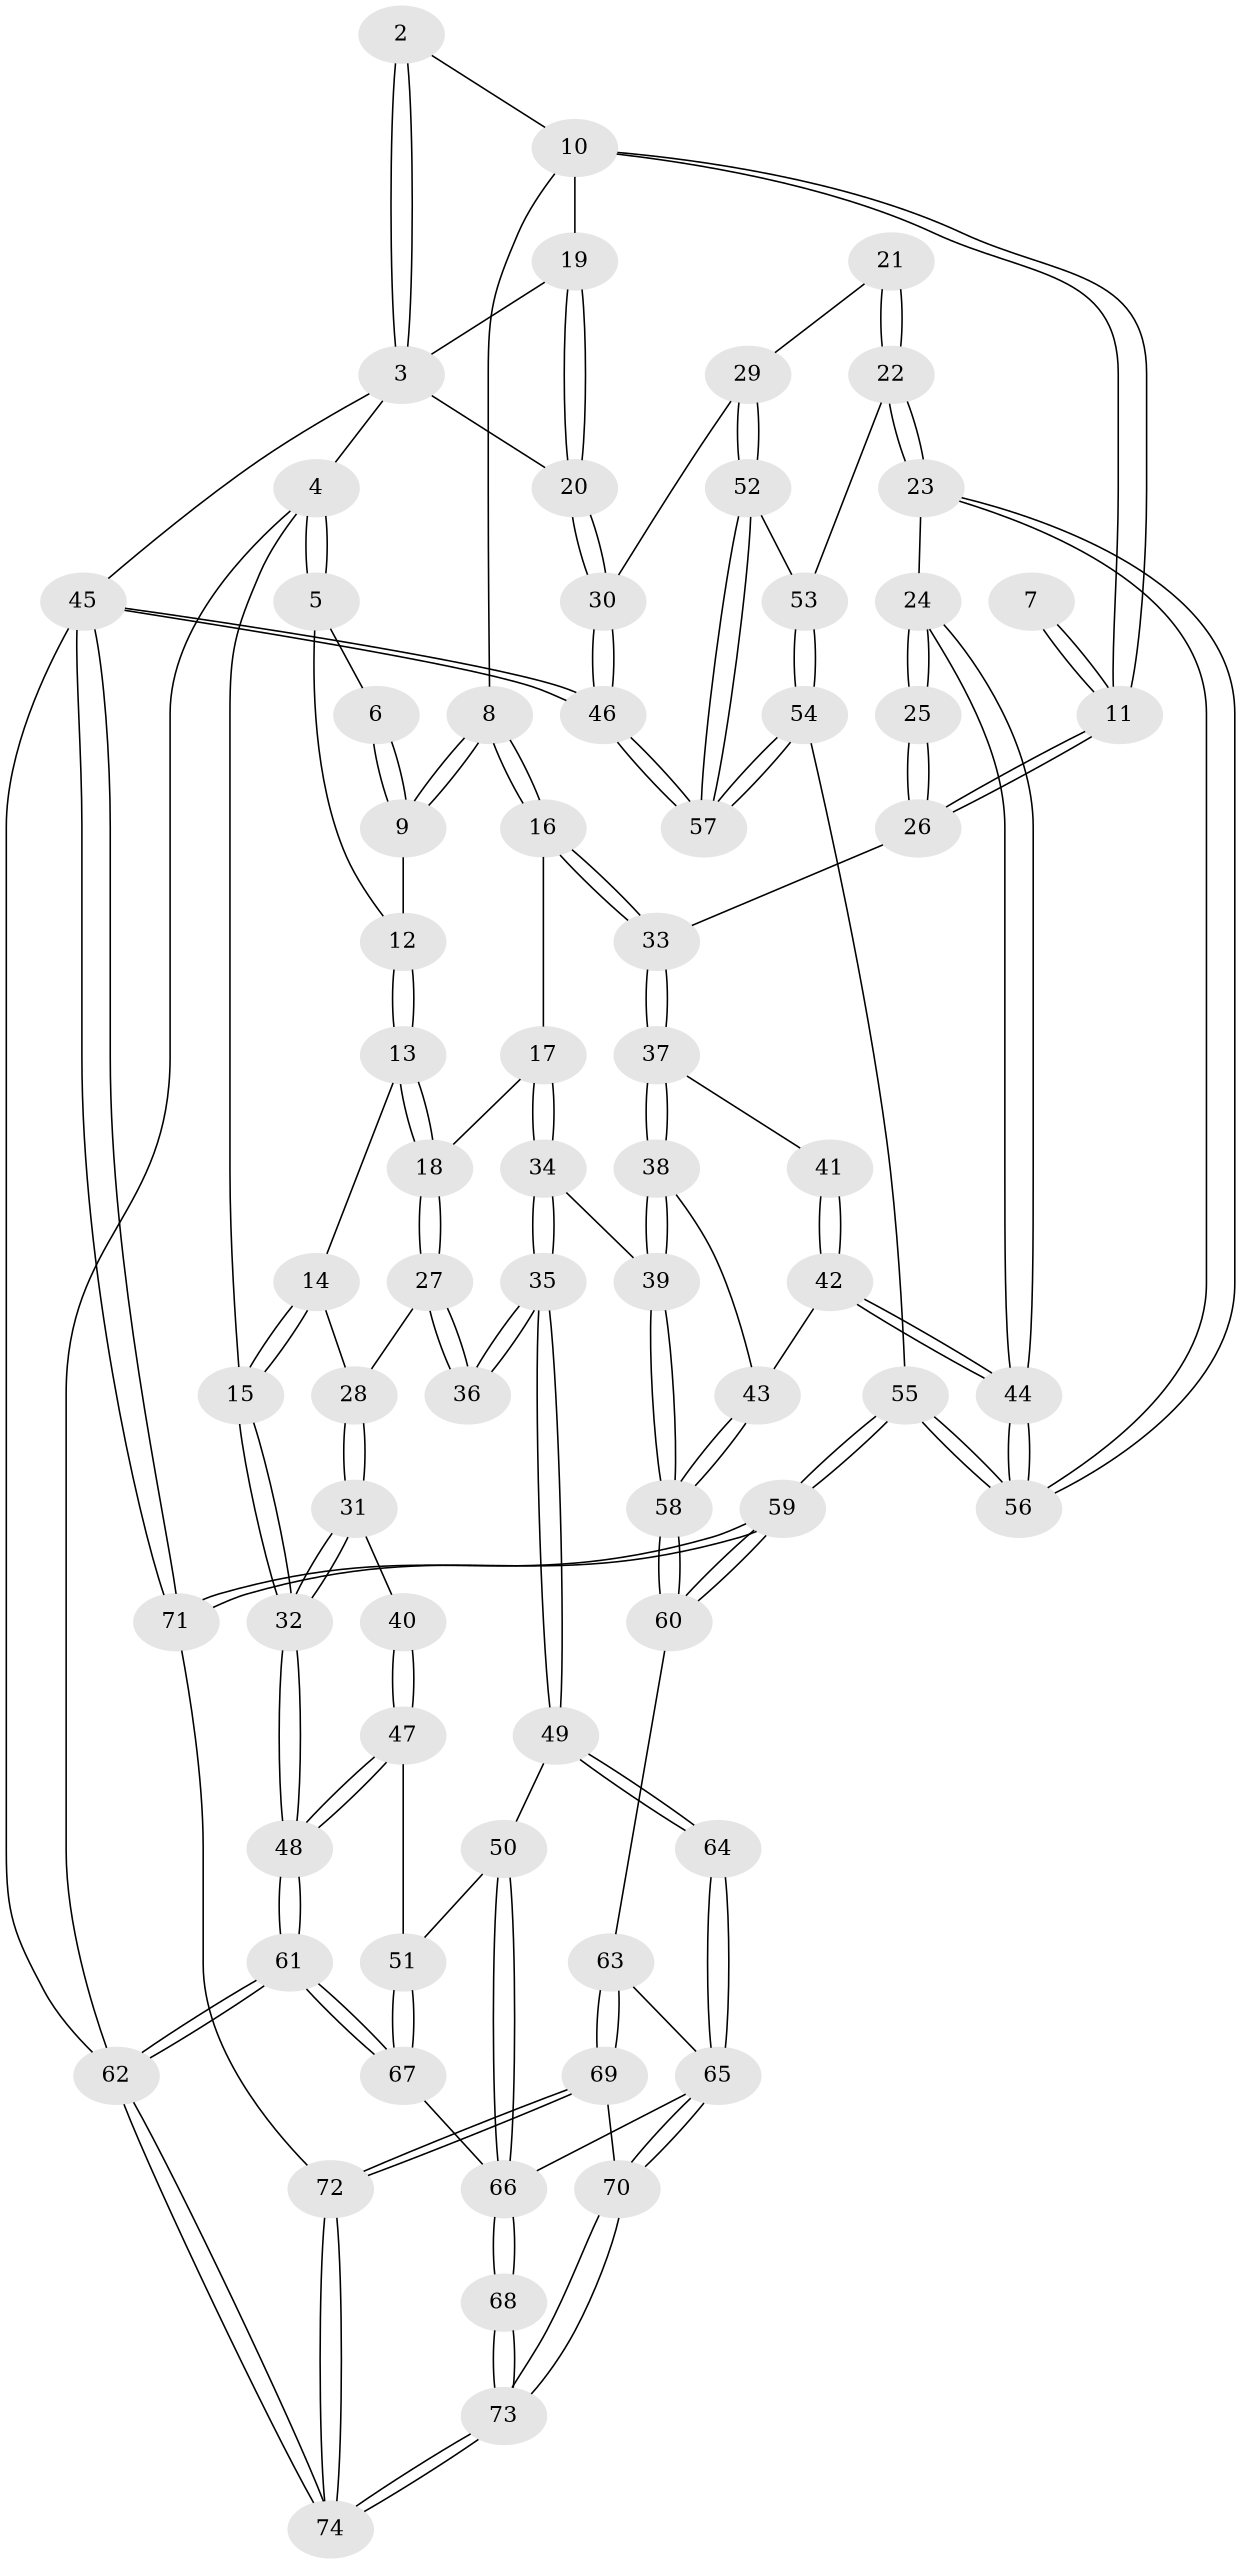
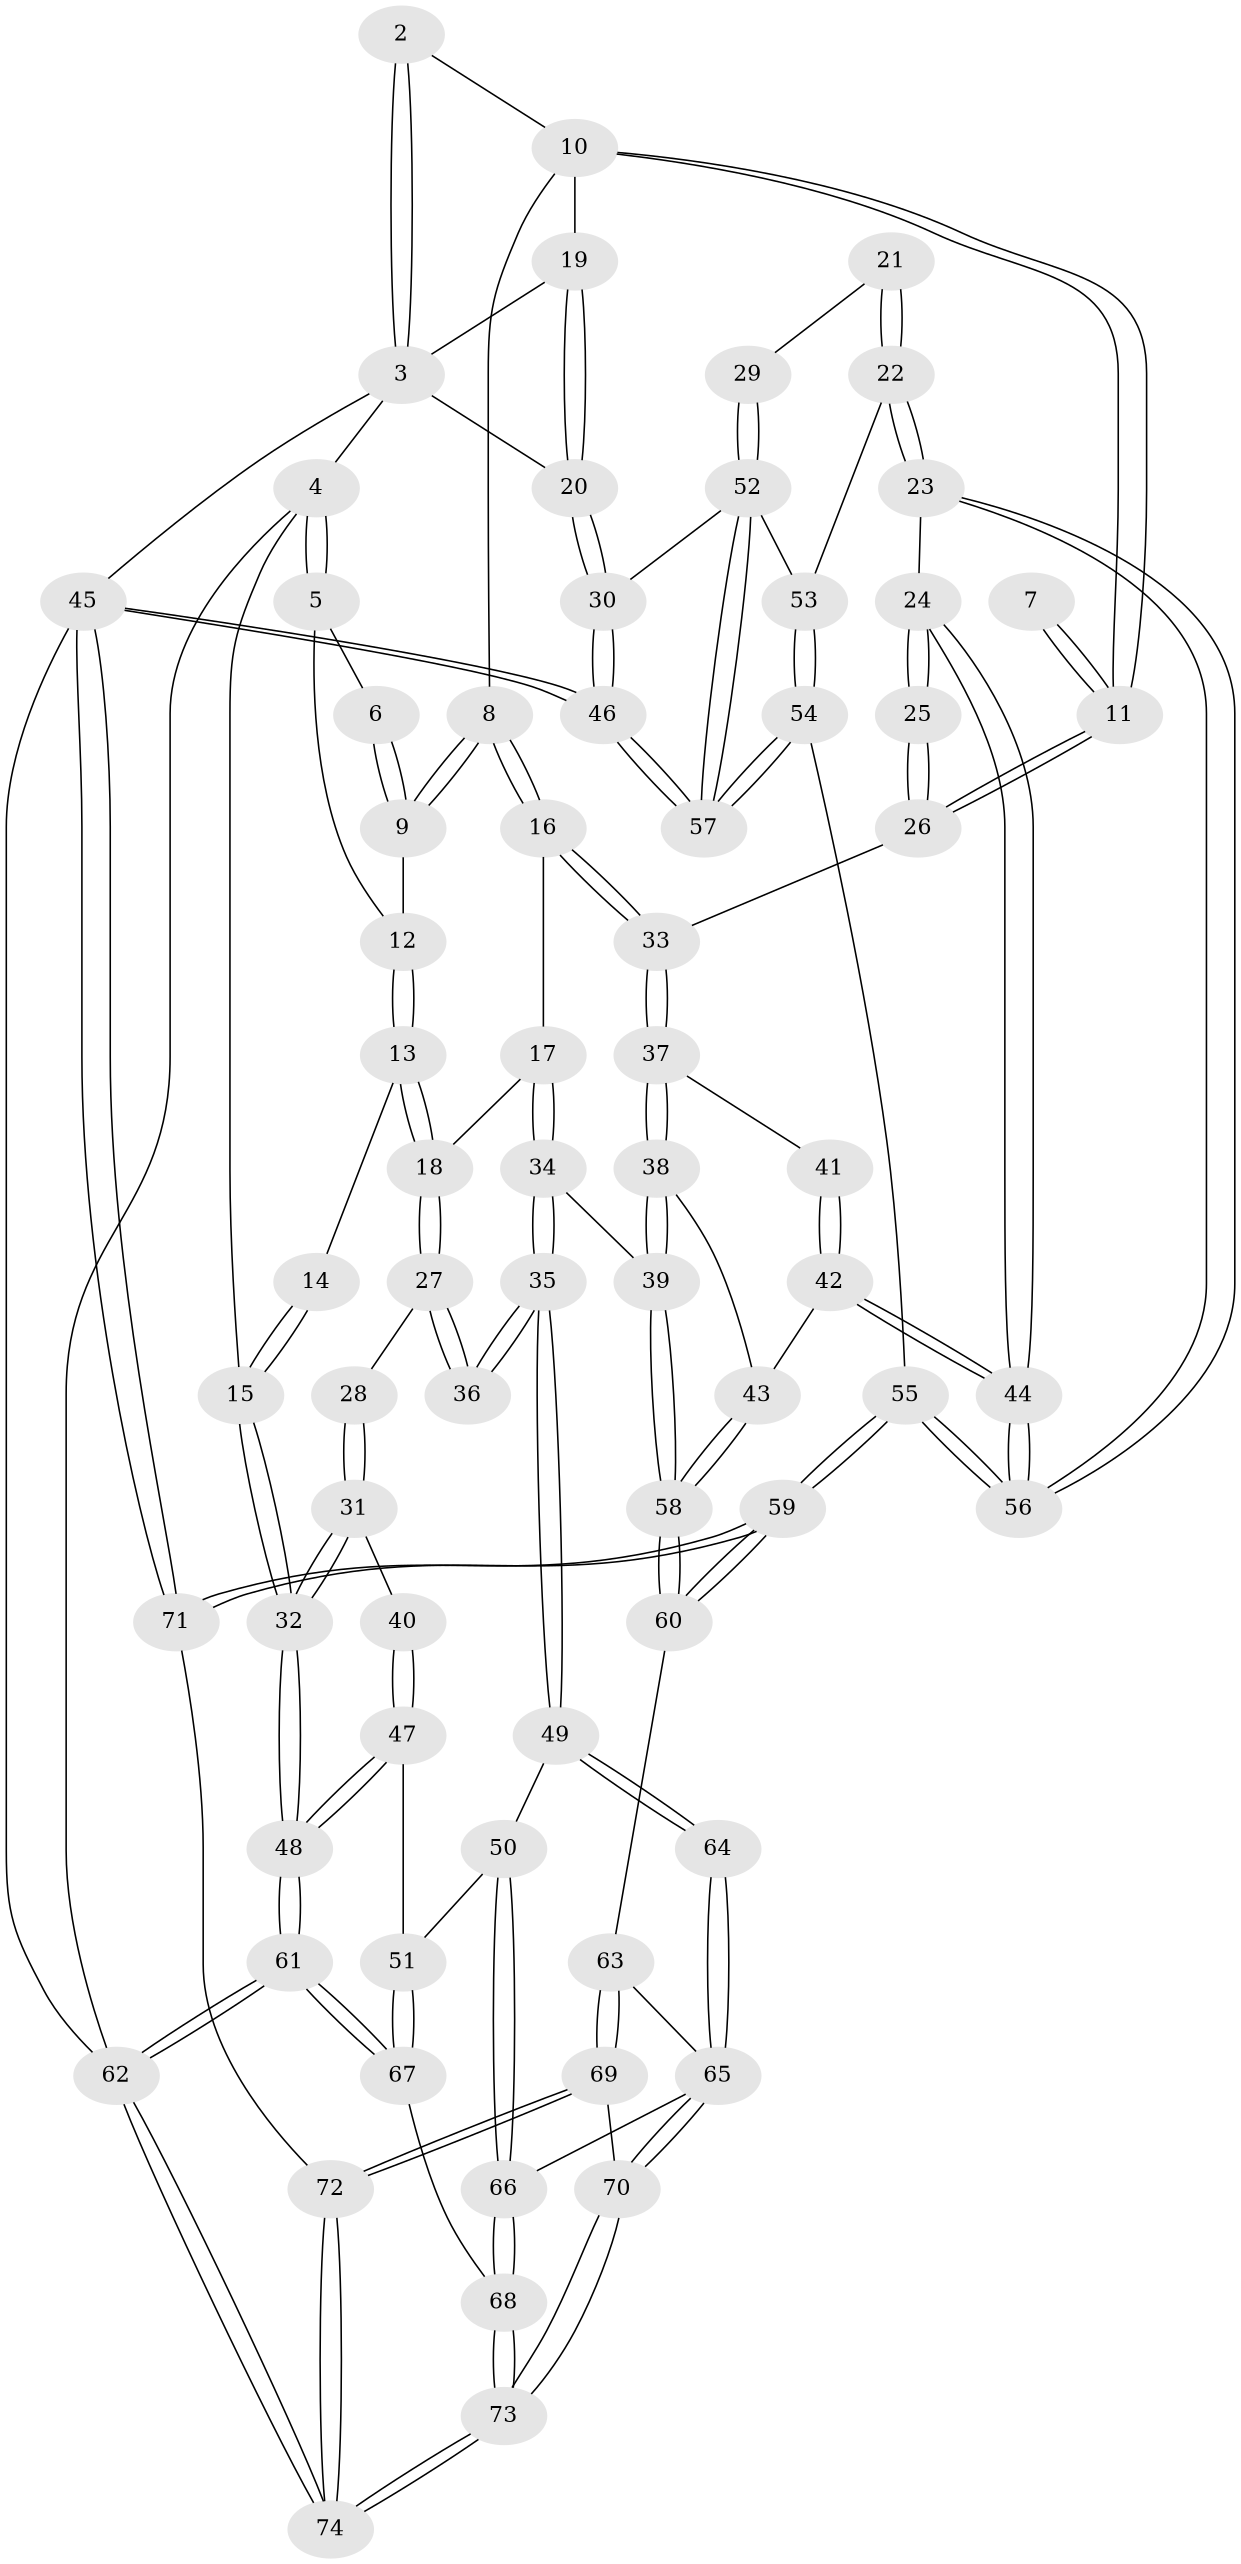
  graph {
    node [color=gray90 style=filled]
    2
    3
    10
    7
    11
    4
    20
    45
    8
    19
    5
    15
    62
    30
    46
    71
    6
    12
    32
    74
    9
    13
    16
    26
    17
    33
    14
    18
    28
    27
    31
    48
    34
    37
    35
    39
    36
    21
    22
    29
    23
    53
    52
    24
    56
    54
    25
    44
    41
    42
    40
    57
    47
    61
    38
    49
    58
    50
    64
    43
    60
    51
    72
    67
    66
    65
    68
    55
    59
    63
    69
    70
    73
    2 -- 3
    2 -- 3
    2 -- 10
    3 -- 4
    3 -- 20
    3 -- 45
    10 -- 11
    10 -- 11
    10 -- 8
    10 -- 19
    7 -- 11
    7 -- 11
    11 -- 26
    11 -- 26
    4 -- 5
    4 -- 5
    4 -- 15
    4 -- 62
    20 -- 30
    20 -- 30
    45 -- 62
    45 -- 46
    45 -- 46
    45 -- 71
    45 -- 71
    8 -- 9
    8 -- 9
    8 -- 16
    8 -- 16
    19 -- 3
    19 -- 20
    19 -- 20
    5 -- 6
    5 -- 12
    15 -- 32
    15 -- 32
    62 -- 74
    62 -- 74
    30 -- 46
    30 -- 46
    46 -- 57
    46 -- 57
    71 -- 72
    6 -- 9
    6 -- 9
    12 -- 13
    12 -- 13
    32 -- 48
    32 -- 48
    9 -- 12
    13 -- 14
    13 -- 18
    13 -- 18
    16 -- 17
    16 -- 33
    16 -- 33
    26 -- 33
    17 -- 18
    17 -- 34
    17 -- 34
    33 -- 37
    33 -- 37
    14 -- 15
    14 -- 15
-   14 -- 28
    18 -- 27
    18 -- 27
    28 -- 31
    28 -- 31
    27 -- 28
    27 -- 36
    27 -- 36
    31 -- 32
    31 -- 32
    31 -- 40
    48 -- 61
    48 -- 61
    34 -- 35
    34 -- 35
    34 -- 39
    37 -- 41
    37 -- 38
    37 -- 38
    35 -- 36
    35 -- 36
    35 -- 49
    35 -- 49
    39 -- 58
    39 -- 58
    21 -- 22
    21 -- 22
    21 -- 29
    22 -- 23
    22 -- 23
    22 -- 53
-   29 -- 30
+   52 -- 30
    29 -- 52
    29 -- 52
    23 -- 24
    23 -- 56
    23 -- 56
    53 -- 54
    53 -- 54
    52 -- 53
    52 -- 57
    52 -- 57
    24 -- 25
    24 -- 25
    24 -- 44
    24 -- 44
    54 -- 57
    54 -- 57
    54 -- 55
    25 -- 26
    25 -- 26
    44 -- 56
    44 -- 56
    41 -- 42
    41 -- 42
    42 -- 44
    42 -- 44
    42 -- 43
    40 -- 47
    40 -- 47
    47 -- 48
    47 -- 48
    47 -- 51
    61 -- 62
    61 -- 62
    61 -- 67
    61 -- 67
    38 -- 39
    38 -- 39
    38 -- 43
    49 -- 50
    49 -- 64
    49 -- 64
    58 -- 60
    58 -- 60
    50 -- 51
    50 -- 66
    50 -- 66
    64 -- 65
    64 -- 65
    43 -- 58
    43 -- 58
    60 -- 63
    51 -- 67
    51 -- 67
    72 -- 74
    72 -- 74
-   67 -- 66
+   67 -- 68
    66 -- 68
    66 -- 68
    65 -- 66
    65 -- 70
    65 -- 70
    68 -- 73
    68 -- 73
    55 -- 56
    55 -- 56
    55 -- 59
    55 -- 59
    59 -- 71
    59 -- 71
    59 -- 60
    59 -- 60
    63 -- 65
    63 -- 69
    63 -- 69
    69 -- 72
    69 -- 72
    69 -- 70
    70 -- 73
    70 -- 73
    73 -- 74
    73 -- 74
  }
